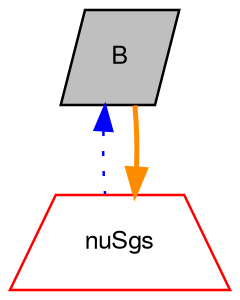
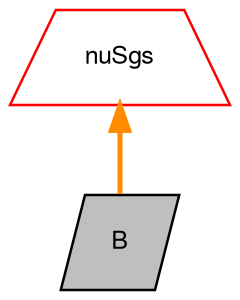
  digraph {
    rankdir=TB
    node [fontname=FreeSans fontsize=10]
    edge [dir=back fontname=FreeSans fontsize=10 labelfontname=FreeSans labelfontsize=10]
    n1 [color=black fillcolor=grey75 fontcolor=black height=0.2 label=B shape=parallelogram style=filled width=0.4]
    n2 [color=red height=0.2 label=nuSgs shape=trapezium width=0.4]
-   n1 -> n2 [color=blue style=dotted]
    n2 -> n1 [color=darkorange style=bold]
  }
